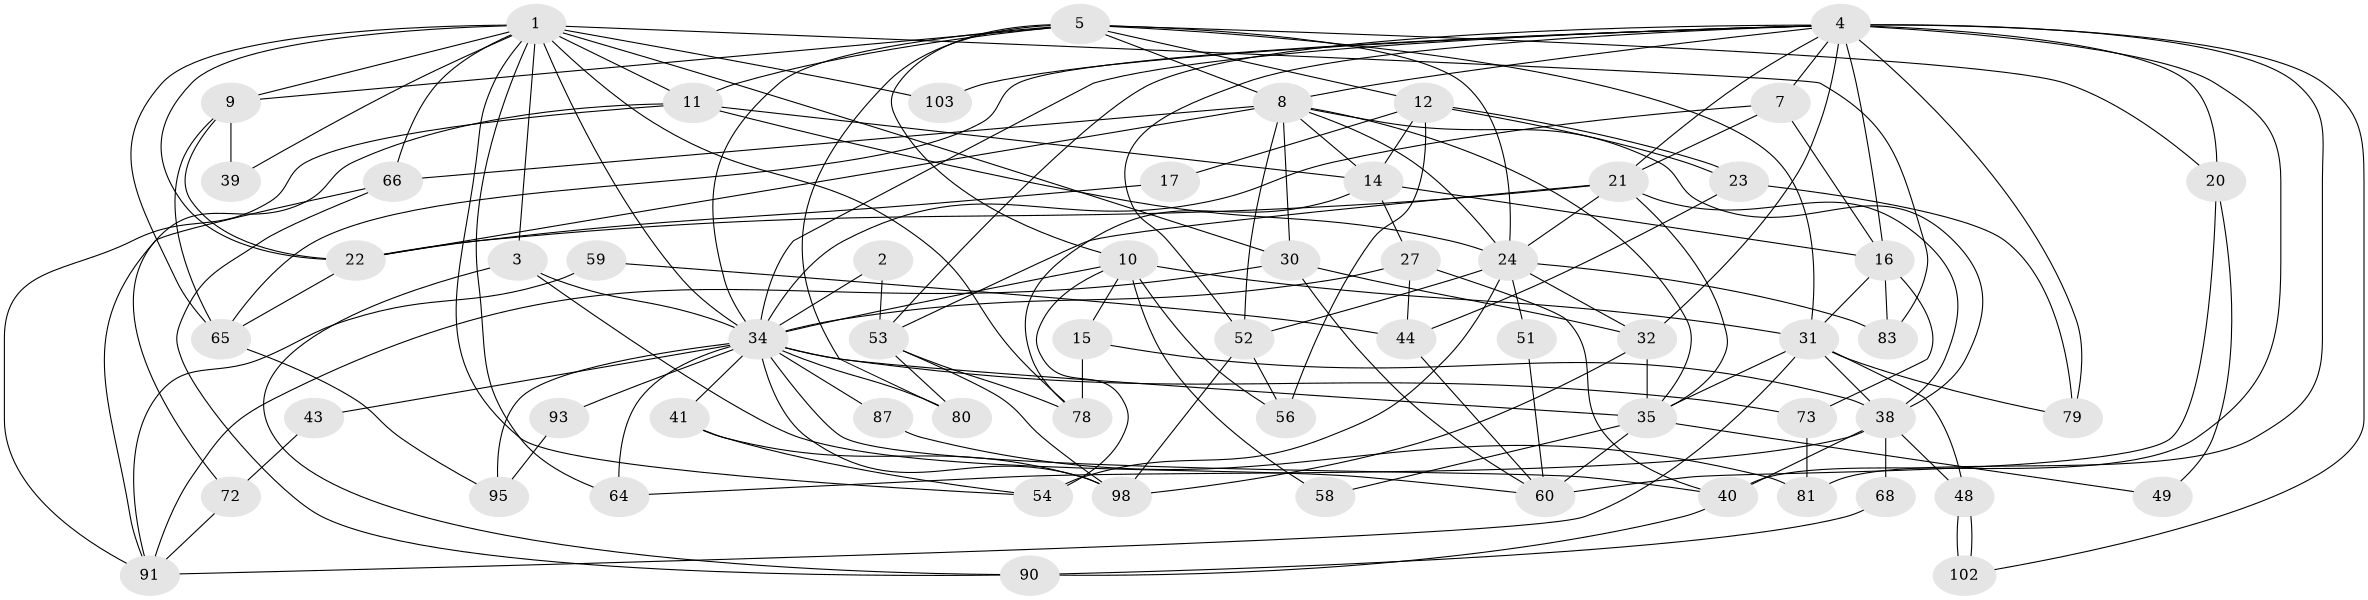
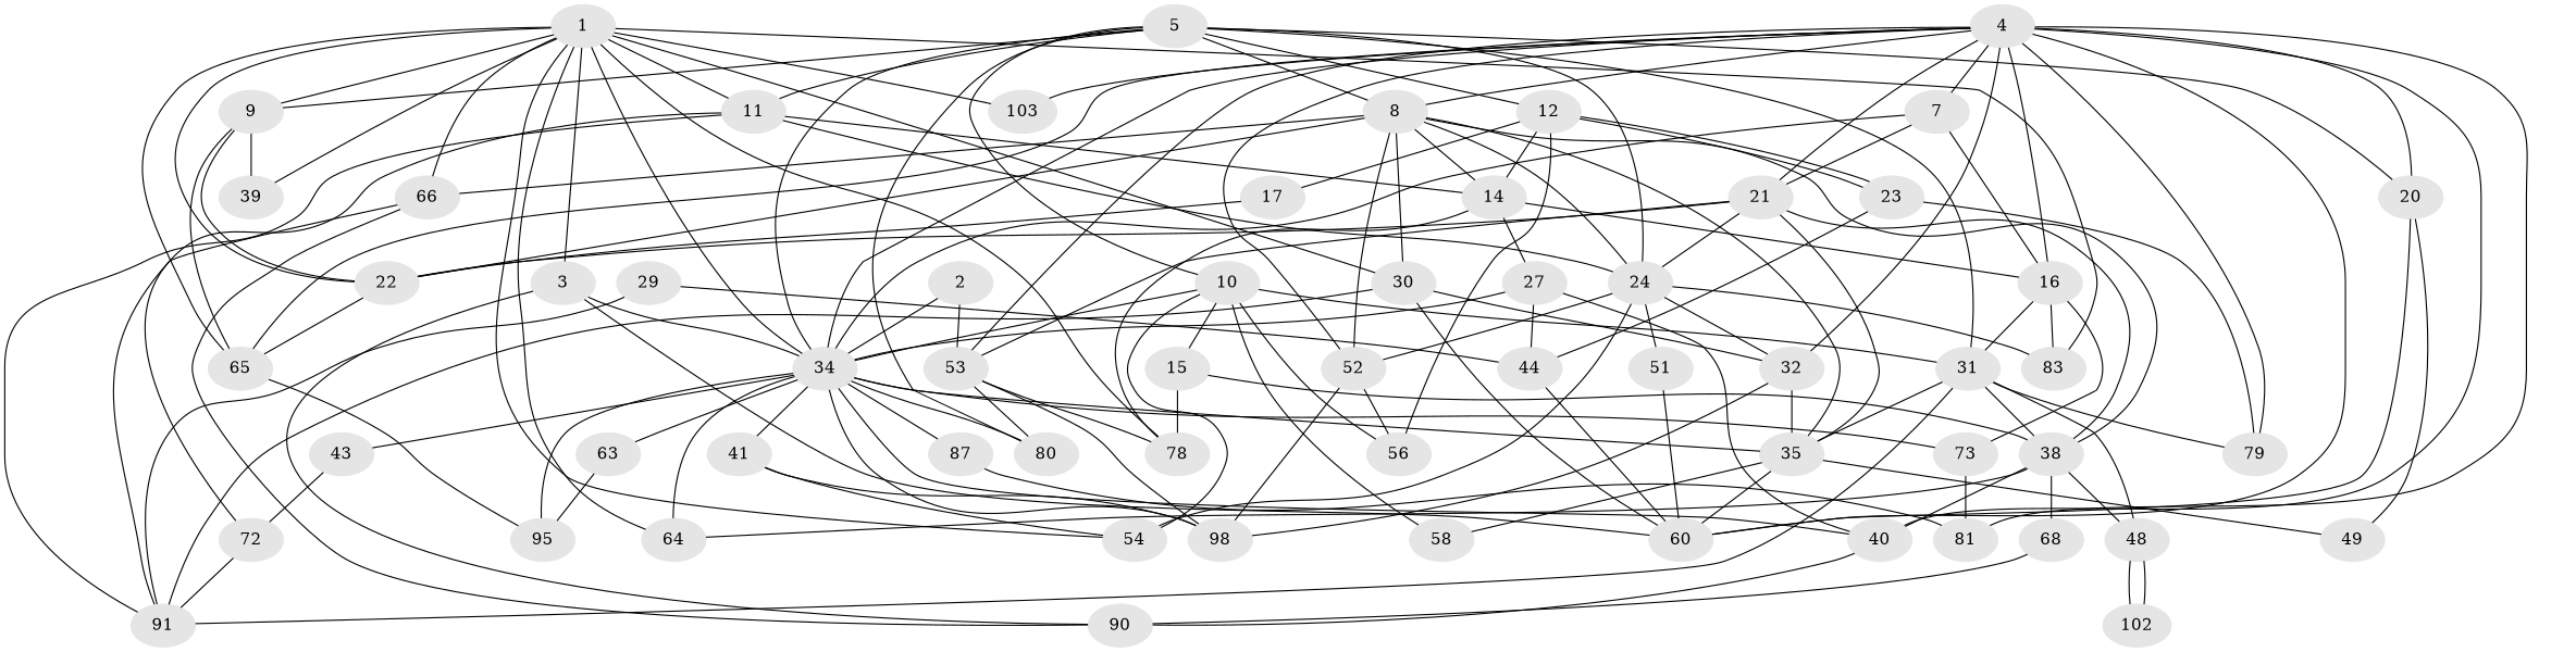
  graph {
    node [color=gray90 style=filled]
    1 [super="+59"]
    3
    9 [super="+25"]
    11 [super="+13"]
    22
    30
    34 [super="+62+46+86"]
    39
    54
    64
    65
    66 [super="+85"]
    78
    83
    103
    60 [super="+84"]
    90
    24 [super="+28"]
    14
    72
    91
    32 [super="+36"]
    40 [super="+57"]
    80
    35 [super="+74"]
    73
    98
    41
    43
    n30 [label=87]
-   93
+   93 [label=63]
    95
    2
    53 [super="+75"]
    4 [super="+6"]
    7 [super="+61"]
    8 [super="+71+50"]
    16 [super="+26+33"]
    20
    21 [super="+69+45"]
    52
    79
    81
    102
    38 [super="+100"]
    31 [super="+47+42"]
    49
    56 [super="+70"]
    5 [super="+19+89+18"]
    10 [super="+63"]
    12 [super="+96"]
    15
    58
    17
    23
    51
    48
    68
    27
    44
-   29 [label=59]
+   29
    1 -- 3
    1 -- 9
    1 -- 11 [weight=2]
    1 -- 22
    1 -- 30
    1 -- 34
    1 -- 39
    1 -- 54
    1 -- 64
    1 -- 65
    1 -- 66
    1 -- 78
    1 -- 83
    1 -- 103
    3 -- 34
    3 -- 60
    3 -- 90
    9 -- 22
    9 -- 39
    9 -- 65
    11 -- 24
    11 -- 14
    11 -- 72
    11 -- 91
    22 -- 65
    30 -- 60
    30 -- 91
    30 -- 32
    34 -- 64
    34 -- 40 [weight=2]
    34 -- 80
    34 -- 35
    34 -- 73
    34 -- 98
    34 -- 41
    34 -- 43
    34 -- n30
    34 -- 93
    34 -- 95
    65 -- 95
    66 -- 90
    66 -- 91
    24 -- 54 [weight=2]
    24 -- 83
    24 -- 32
    24 -- 52
    24 -- 51
    14 -- 78
    14 -- 16
    14 -- 27
    72 -- 91
    32 -- 35 [weight=2]
    32 -- 98
    40 -- 90
    35 -- 60
    35 -- 49
    35 -- 58
    73 -- 81
    41 -- 54
    41 -- 98
    43 -- 72
    n30 -- 81
    93 -- 95
    2 -- 34 [weight=2]
    2 -- 53
    53 -- 78
    53 -- 80
    53 -- 98
    4 -- 34 [weight=2]
    4 -- 65
    4 -- 103
    4 -- 32 [weight=2]
    4 -- 40
    4 -- 53
    4 -- 7
    4 -- 8
    4 -- 16
    4 -- 20
    4 -- 21
    4 -- 52
    4 -- 79
    4 -- 81 [weight=2]
-   4 -- 102
+   4 -- 60
    7 -- 34
    7 -- 16
    7 -- 21
    8 -- 22
    8 -- 30
    8 -- 66 [weight=2]
    8 -- 24
    8 -- 14
    8 -- 35
    8 -- 52
    8 -- 38 [weight=2]
    16 -- 83
    16 -- 73
    16 -- 31
    20 -- 60
    20 -- 49
    21 -- 22
    21 -- 24
    21 -- 35
    21 -- 53
    21 -- 38
    52 -- 98
    52 -- 56
    38 -- 64
    38 -- 40
    38 -- 48
    38 -- 68
    31 -- 91
    31 -- 35
    31 -- 79
    31 -- 38
    31 -- 48
    5 -- 9
    5 -- 11
    5 -- 34
    5 -- 24
    5 -- 80
    5 -- 8
    5 -- 20
    5 -- 31
    5 -- 10
    5 -- 12
    10 -- 34
    10 -- 54
    10 -- 31
    10 -- 56
    10 -- 15
    10 -- 58
    12 -- 14
    12 -- 56
    12 -- 17
    12 -- 23
    12 -- 23
    15 -- 78
    15 -- 38
    17 -- 22
    23 -- 79
    23 -- 44
    51 -- 60
    48 -- 102
    48 -- 102
    68 -- 90
    27 -- 34 [weight=2]
    27 -- 40
    27 -- 44
    44 -- 60
    29 -- 91
    29 -- 44
  }
